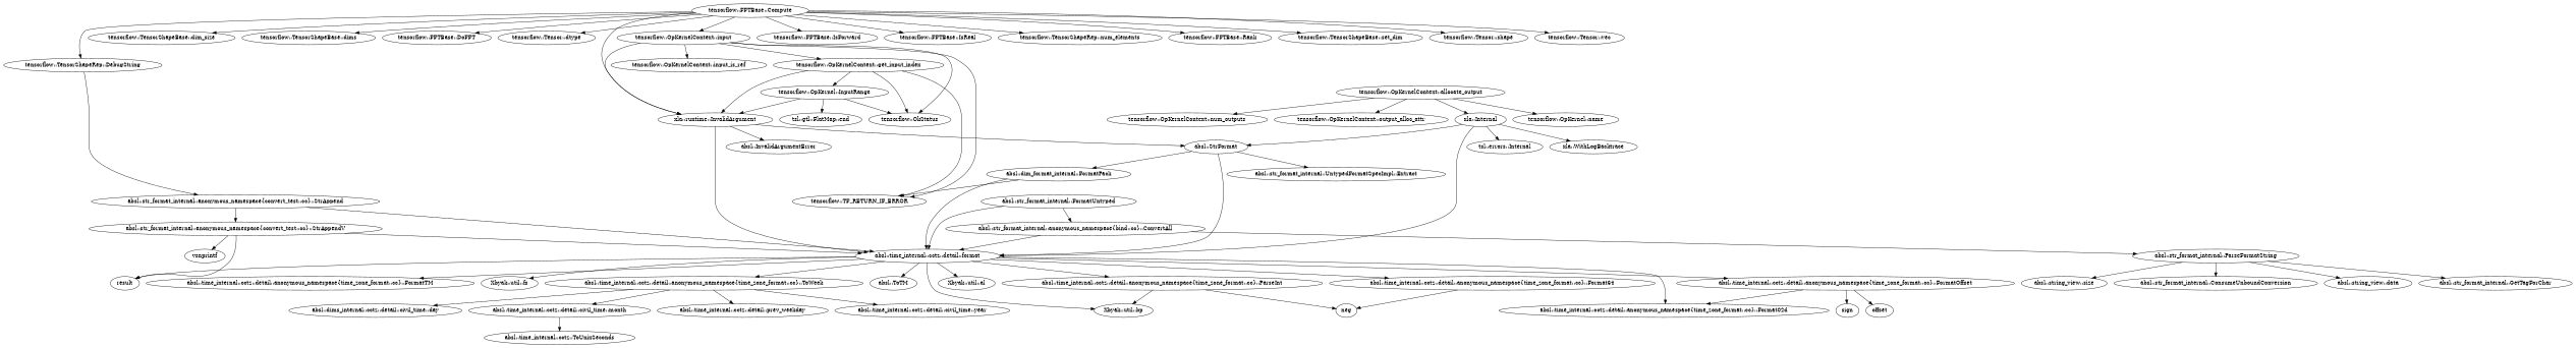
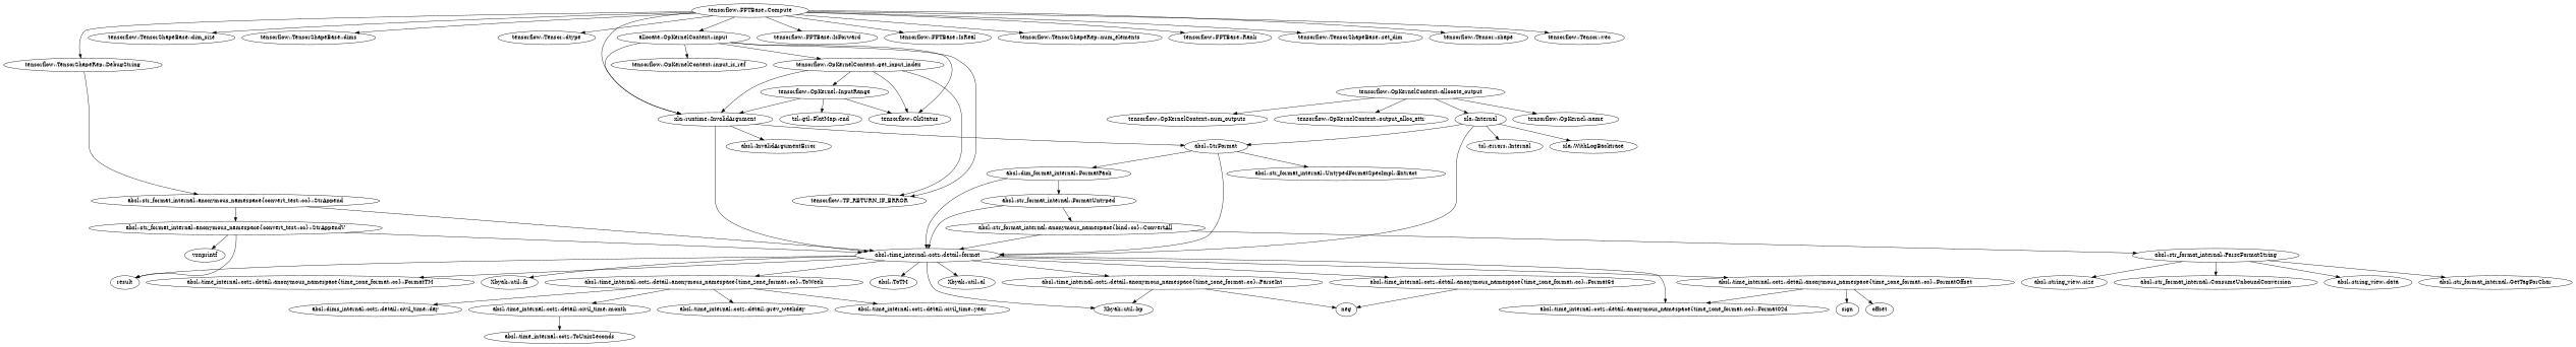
  strict digraph {
    "tensorflow::FFTBase::Compute"
    "tensorflow::TensorShapeRep::DebugString"
    "tensorflow::TensorShapeBase::dim_size"
    "tensorflow::TensorShapeBase::dims"
-   "tensorflow::FFTBase::DoFFT"
    "tensorflow::Tensor::dtype"
-   "tensorflow::OpKernelContext::input"
+   "tensorflow::OpKernelContext::input" [label="allocate::OpKernelContext::input"]
    "xla::runtime::InvalidArgument"
    "tensorflow::FFTBase::IsForward"
    "tensorflow::FFTBase::IsReal"
    "tensorflow::TensorShapeRep::num_elements"
    "tensorflow::FFTBase::Rank"
    "tensorflow::TensorShapeBase::set_dim"
    "tensorflow::Tensor::shape"
    "tensorflow::Tensor::vec"
    "tensorflow::OpKernelContext::allocate_output"
    "xla::Internal"
    "tensorflow::OpKernel::name"
    "tensorflow::OpKernelContext::num_outputs"
    "tensorflow::OpKernelContext::output_alloc_attr"
    "absl::str_format_internal::anonymous_namespace\{convert_test::cc\}::StrAppend"
    "tensorflow::OpKernelContext::get_input_index"
    "tensorflow::OkStatus"
    "tensorflow::TF_RETURN_IF_ERROR"
    "tensorflow::OpKernelContext::input_is_ref"
    "absl::time_internal::cctz::detail::format"
    "absl::StrFormat"
    "absl::InvalidArgumentError"
    "tsl::errors::Internal"
    "xla::WithLogBacktrace"
    "Xbyak::util::al"
    "Xbyak::util::bp"
    "absl::time_internal::cctz::detail::anonymous_namespace\{time_zone_format::cc\}::Format02d"
    "absl::time_internal::cctz::detail::anonymous_namespace\{time_zone_format::cc\}::Format64"
    "absl::time_internal::cctz::detail::anonymous_namespace\{time_zone_format::cc\}::FormatOffset"
    "absl::time_internal::cctz::detail::anonymous_namespace\{time_zone_format::cc\}::FormatTM"
    "Xbyak::util::fs"
    "absl::time_internal::cctz::detail::anonymous_namespace\{time_zone_format::cc\}::ParseInt"
    result
    "absl::ToTM"
    "absl::time_internal::cctz::detail::anonymous_namespace\{time_zone_format::cc\}::ToWeek"
    "absl::str_format_internal::UntypedFormatSpecImpl::Extract"
    n43 [label="absl::dim_format_internal::FormatPack"]
    neg
    offset
    sign
    n47 [label="absl::dims_internal::cctz::detail::civil_time::day"]
    "absl::time_internal::cctz::detail::civil_time::month"
    "absl::time_internal::cctz::detail::prev_weekday"
    "absl::time_internal::cctz::detail::civil_time::year"
    "absl::time_internal::cctz::ToUnixSeconds"
    "absl::str_format_internal::FormatUntyped"
    "absl::str_format_internal::anonymous_namespace\{bind::cc\}::ConvertAll"
    "absl::str_format_internal::ParseFormatString"
    "absl::str_format_internal::ConsumeUnboundConversion"
    "absl::string_view::data"
    "absl::str_format_internal::GetTagForChar"
    "absl::string_view::size"
    "absl::str_format_internal::anonymous_namespace\{convert_test::cc\}::StrAppendV"
    vsnprintf
    "tensorflow::OpKernel::InputRange"
    "tsl::gtl::FlatMap::end"
    "tensorflow::FFTBase::Compute" -> "tensorflow::TensorShapeRep::DebugString"
    "tensorflow::FFTBase::Compute" -> "tensorflow::TensorShapeBase::dim_size"
    "tensorflow::FFTBase::Compute" -> "tensorflow::TensorShapeBase::dims"
-   "tensorflow::FFTBase::Compute" -> "tensorflow::FFTBase::DoFFT"
    "tensorflow::FFTBase::Compute" -> "tensorflow::Tensor::dtype"
    "tensorflow::FFTBase::Compute" -> "tensorflow::OpKernelContext::input"
    "tensorflow::FFTBase::Compute" -> "xla::runtime::InvalidArgument"
    "tensorflow::FFTBase::Compute" -> "tensorflow::FFTBase::IsForward"
    "tensorflow::FFTBase::Compute" -> "tensorflow::FFTBase::IsReal"
    "tensorflow::FFTBase::Compute" -> "tensorflow::TensorShapeRep::num_elements"
    "tensorflow::FFTBase::Compute" -> "tensorflow::FFTBase::Rank"
    "tensorflow::FFTBase::Compute" -> "tensorflow::TensorShapeBase::set_dim"
    "tensorflow::FFTBase::Compute" -> "tensorflow::Tensor::shape"
    "tensorflow::FFTBase::Compute" -> "tensorflow::Tensor::vec"
    "tensorflow::TensorShapeRep::DebugString" -> "absl::str_format_internal::anonymous_namespace\{convert_test::cc\}::StrAppend"
    "tensorflow::OpKernelContext::input" -> "xla::runtime::InvalidArgument"
    "tensorflow::OpKernelContext::input" -> "tensorflow::OpKernelContext::get_input_index"
    "tensorflow::OpKernelContext::input" -> "tensorflow::OkStatus"
    "tensorflow::OpKernelContext::input" -> "tensorflow::TF_RETURN_IF_ERROR"
    "tensorflow::OpKernelContext::input" -> "tensorflow::OpKernelContext::input_is_ref"
    "xla::runtime::InvalidArgument" -> "absl::time_internal::cctz::detail::format"
    "xla::runtime::InvalidArgument" -> "absl::StrFormat"
    "xla::runtime::InvalidArgument" -> "absl::InvalidArgumentError"
    "tensorflow::OpKernelContext::allocate_output" -> "xla::Internal"
    "tensorflow::OpKernelContext::allocate_output" -> "tensorflow::OpKernel::name"
    "tensorflow::OpKernelContext::allocate_output" -> "tensorflow::OpKernelContext::num_outputs"
    "tensorflow::OpKernelContext::allocate_output" -> "tensorflow::OpKernelContext::output_alloc_attr"
    "xla::Internal" -> "absl::time_internal::cctz::detail::format"
    "xla::Internal" -> "absl::StrFormat"
    "xla::Internal" -> "tsl::errors::Internal"
    "xla::Internal" -> "xla::WithLogBacktrace"
    "absl::str_format_internal::anonymous_namespace\{convert_test::cc\}::StrAppend" -> "absl::time_internal::cctz::detail::format"
    "absl::str_format_internal::anonymous_namespace\{convert_test::cc\}::StrAppend" -> "absl::str_format_internal::anonymous_namespace\{convert_test::cc\}::StrAppendV"
    "tensorflow::OpKernelContext::get_input_index" -> "xla::runtime::InvalidArgument"
    "tensorflow::OpKernelContext::get_input_index" -> "tensorflow::OkStatus"
    "tensorflow::OpKernelContext::get_input_index" -> "tensorflow::TF_RETURN_IF_ERROR"
    "tensorflow::OpKernelContext::get_input_index" -> "tensorflow::OpKernel::InputRange"
    "absl::time_internal::cctz::detail::format" -> "Xbyak::util::al"
    "absl::time_internal::cctz::detail::format" -> "Xbyak::util::bp"
    "absl::time_internal::cctz::detail::format" -> "absl::time_internal::cctz::detail::anonymous_namespace\{time_zone_format::cc\}::Format02d"
    "absl::time_internal::cctz::detail::format" -> "absl::time_internal::cctz::detail::anonymous_namespace\{time_zone_format::cc\}::Format64"
    "absl::time_internal::cctz::detail::format" -> "absl::time_internal::cctz::detail::anonymous_namespace\{time_zone_format::cc\}::FormatOffset"
    "absl::time_internal::cctz::detail::format" -> "absl::time_internal::cctz::detail::anonymous_namespace\{time_zone_format::cc\}::FormatTM"
    "absl::time_internal::cctz::detail::format" -> "Xbyak::util::fs"
    "absl::time_internal::cctz::detail::format" -> "absl::time_internal::cctz::detail::anonymous_namespace\{time_zone_format::cc\}::ParseInt"
    "absl::time_internal::cctz::detail::format" -> result
    "absl::time_internal::cctz::detail::format" -> "absl::ToTM"
    "absl::time_internal::cctz::detail::format" -> "absl::time_internal::cctz::detail::anonymous_namespace\{time_zone_format::cc\}::ToWeek"
    "absl::StrFormat" -> "absl::time_internal::cctz::detail::format"
    "absl::StrFormat" -> "absl::str_format_internal::UntypedFormatSpecImpl::Extract"
    "absl::StrFormat" -> n43
    "absl::time_internal::cctz::detail::anonymous_namespace\{time_zone_format::cc\}::Format64" -> neg
    "absl::time_internal::cctz::detail::anonymous_namespace\{time_zone_format::cc\}::FormatOffset" -> "absl::time_internal::cctz::detail::anonymous_namespace\{time_zone_format::cc\}::Format02d"
    "absl::time_internal::cctz::detail::anonymous_namespace\{time_zone_format::cc\}::FormatOffset" -> offset
    "absl::time_internal::cctz::detail::anonymous_namespace\{time_zone_format::cc\}::FormatOffset" -> sign
    "absl::time_internal::cctz::detail::anonymous_namespace\{time_zone_format::cc\}::ParseInt" -> "Xbyak::util::bp"
    "absl::time_internal::cctz::detail::anonymous_namespace\{time_zone_format::cc\}::ParseInt" -> neg
    "absl::time_internal::cctz::detail::anonymous_namespace\{time_zone_format::cc\}::ToWeek" -> n47
    "absl::time_internal::cctz::detail::anonymous_namespace\{time_zone_format::cc\}::ToWeek" -> "absl::time_internal::cctz::detail::civil_time::month"
    "absl::time_internal::cctz::detail::anonymous_namespace\{time_zone_format::cc\}::ToWeek" -> "absl::time_internal::cctz::detail::prev_weekday"
    "absl::time_internal::cctz::detail::anonymous_namespace\{time_zone_format::cc\}::ToWeek" -> "absl::time_internal::cctz::detail::civil_time::year"
    n43 -> "absl::time_internal::cctz::detail::format"
-   n43 -> "tensorflow::TF_RETURN_IF_ERROR"
+   n43 -> "absl::str_format_internal::FormatUntyped"
    "absl::time_internal::cctz::detail::civil_time::month" -> "absl::time_internal::cctz::ToUnixSeconds"
    "absl::str_format_internal::FormatUntyped" -> "absl::time_internal::cctz::detail::format"
    "absl::str_format_internal::FormatUntyped" -> "absl::str_format_internal::anonymous_namespace\{bind::cc\}::ConvertAll"
    "absl::str_format_internal::anonymous_namespace\{bind::cc\}::ConvertAll" -> "absl::time_internal::cctz::detail::format"
    "absl::str_format_internal::anonymous_namespace\{bind::cc\}::ConvertAll" -> "absl::str_format_internal::ParseFormatString"
    "absl::str_format_internal::ParseFormatString" -> "absl::str_format_internal::ConsumeUnboundConversion"
    "absl::str_format_internal::ParseFormatString" -> "absl::string_view::data"
    "absl::str_format_internal::ParseFormatString" -> "absl::str_format_internal::GetTagForChar"
    "absl::str_format_internal::ParseFormatString" -> "absl::string_view::size"
    "absl::str_format_internal::anonymous_namespace\{convert_test::cc\}::StrAppendV" -> "absl::time_internal::cctz::detail::format"
    "absl::str_format_internal::anonymous_namespace\{convert_test::cc\}::StrAppendV" -> result
    "absl::str_format_internal::anonymous_namespace\{convert_test::cc\}::StrAppendV" -> vsnprintf
    "tensorflow::OpKernel::InputRange" -> "xla::runtime::InvalidArgument"
    "tensorflow::OpKernel::InputRange" -> "tensorflow::OkStatus"
    "tensorflow::OpKernel::InputRange" -> "tsl::gtl::FlatMap::end"
  }
